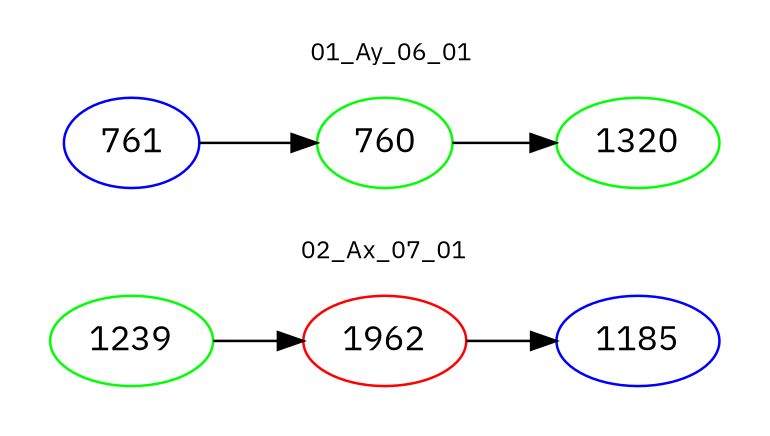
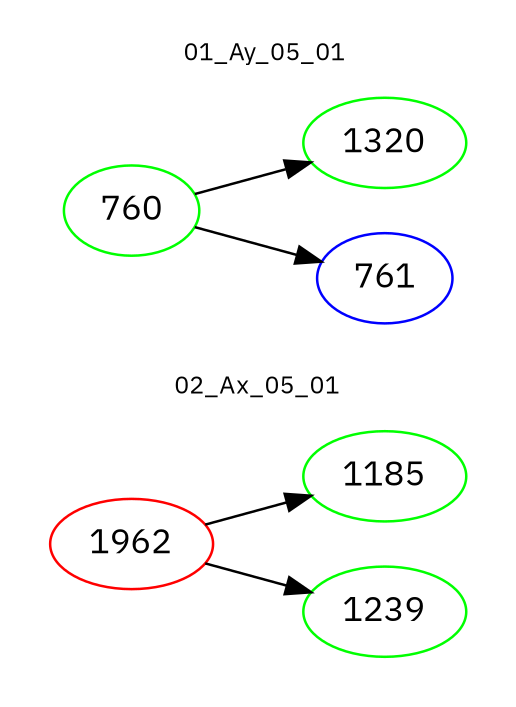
  digraph {
    fontname="IBM Plex Sans"
    rankdir=LR
    node [color=green fontname="IBM Plex Sans"]
    edge [color=black fontname="IBM Plex Sans"]
    n1 [label=1239]
-   n2 [color=blue label=1185]
+   n2 [label=1185]
    n3 [color=red label=1962]
    n4 [label=760]
    n5 [color=blue label=761]
    n6 [label=1320]
    subgraph cluster_1 {
      color=white
      fontsize=10
-     label="02_Ax_07_01"
+     label="02_Ax_05_01"
      n1
      n2
      n3
    }
    subgraph cluster_2 {
      color=white
      fontsize=10
-     label="01_Ay_06_01"
+     label="01_Ay_05_01"
      n4
      n5
      n6
    }
-   n1 -> n3
+   n3 -> n1
    n3 -> n2
-   n5 -> n4
+   n4 -> n5
    n4 -> n6
  }
